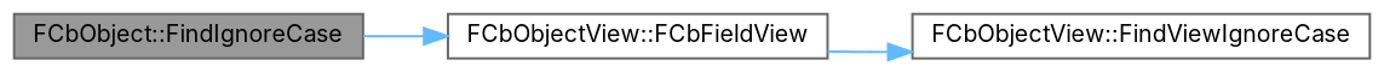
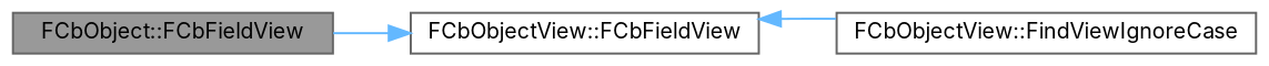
  digraph {
    fontname=Inter
    rankdir=LR
    node [color=grey40 fillcolor=white fontname=Inter fontsize=10 shape=box style=filled]
    edge [color=steelblue1 fontname=Inter fontsize=10 labelfontname=Helvetica labelfontsize=10 style=solid]
-   n1 [color=gray40 fillcolor=grey60 fontcolor=black height=0.2 label="FCbObject::FindIgnoreCase" width=0.4]
+   n1 [color=gray40 fillcolor=grey60 fontcolor=black height=0.2 label="FCbObject::FCbFieldView" width=0.4]
    n2 [height=0.2 label="FCbObjectView::FCbFieldView" width=0.4]
    n3 [height=0.2 label="FCbObjectView::FindViewIgnoreCase" width=0.4]
    n1 -> n2
-   n2 -> n3
+   n3 -> n2
  }
